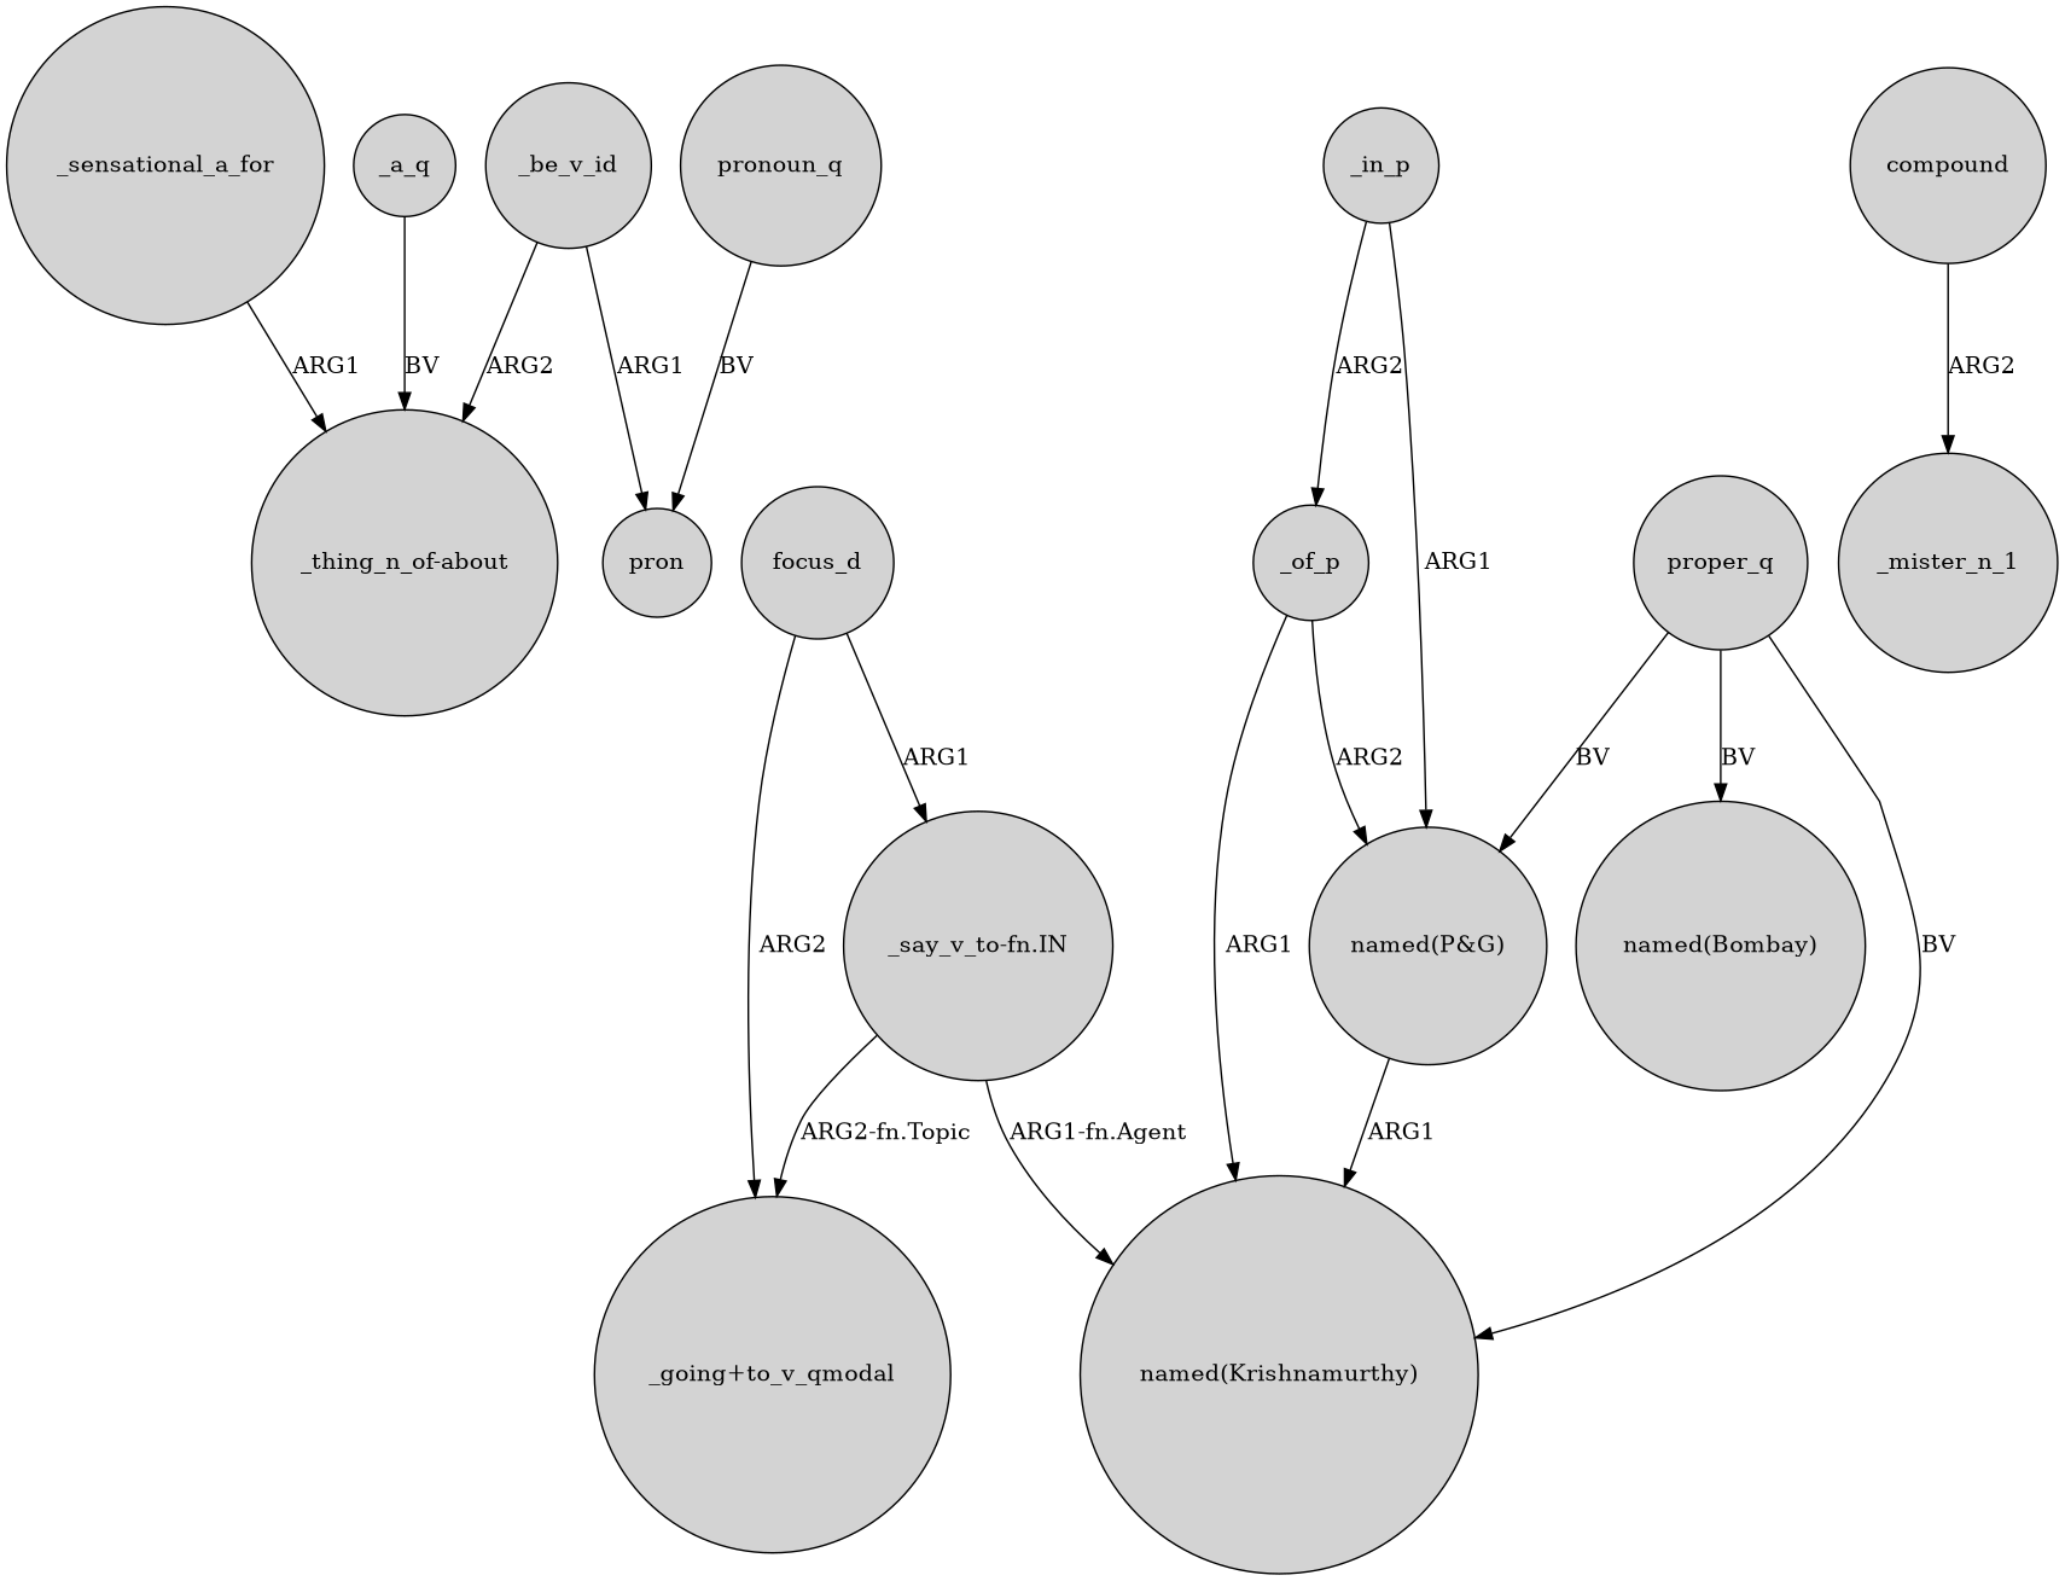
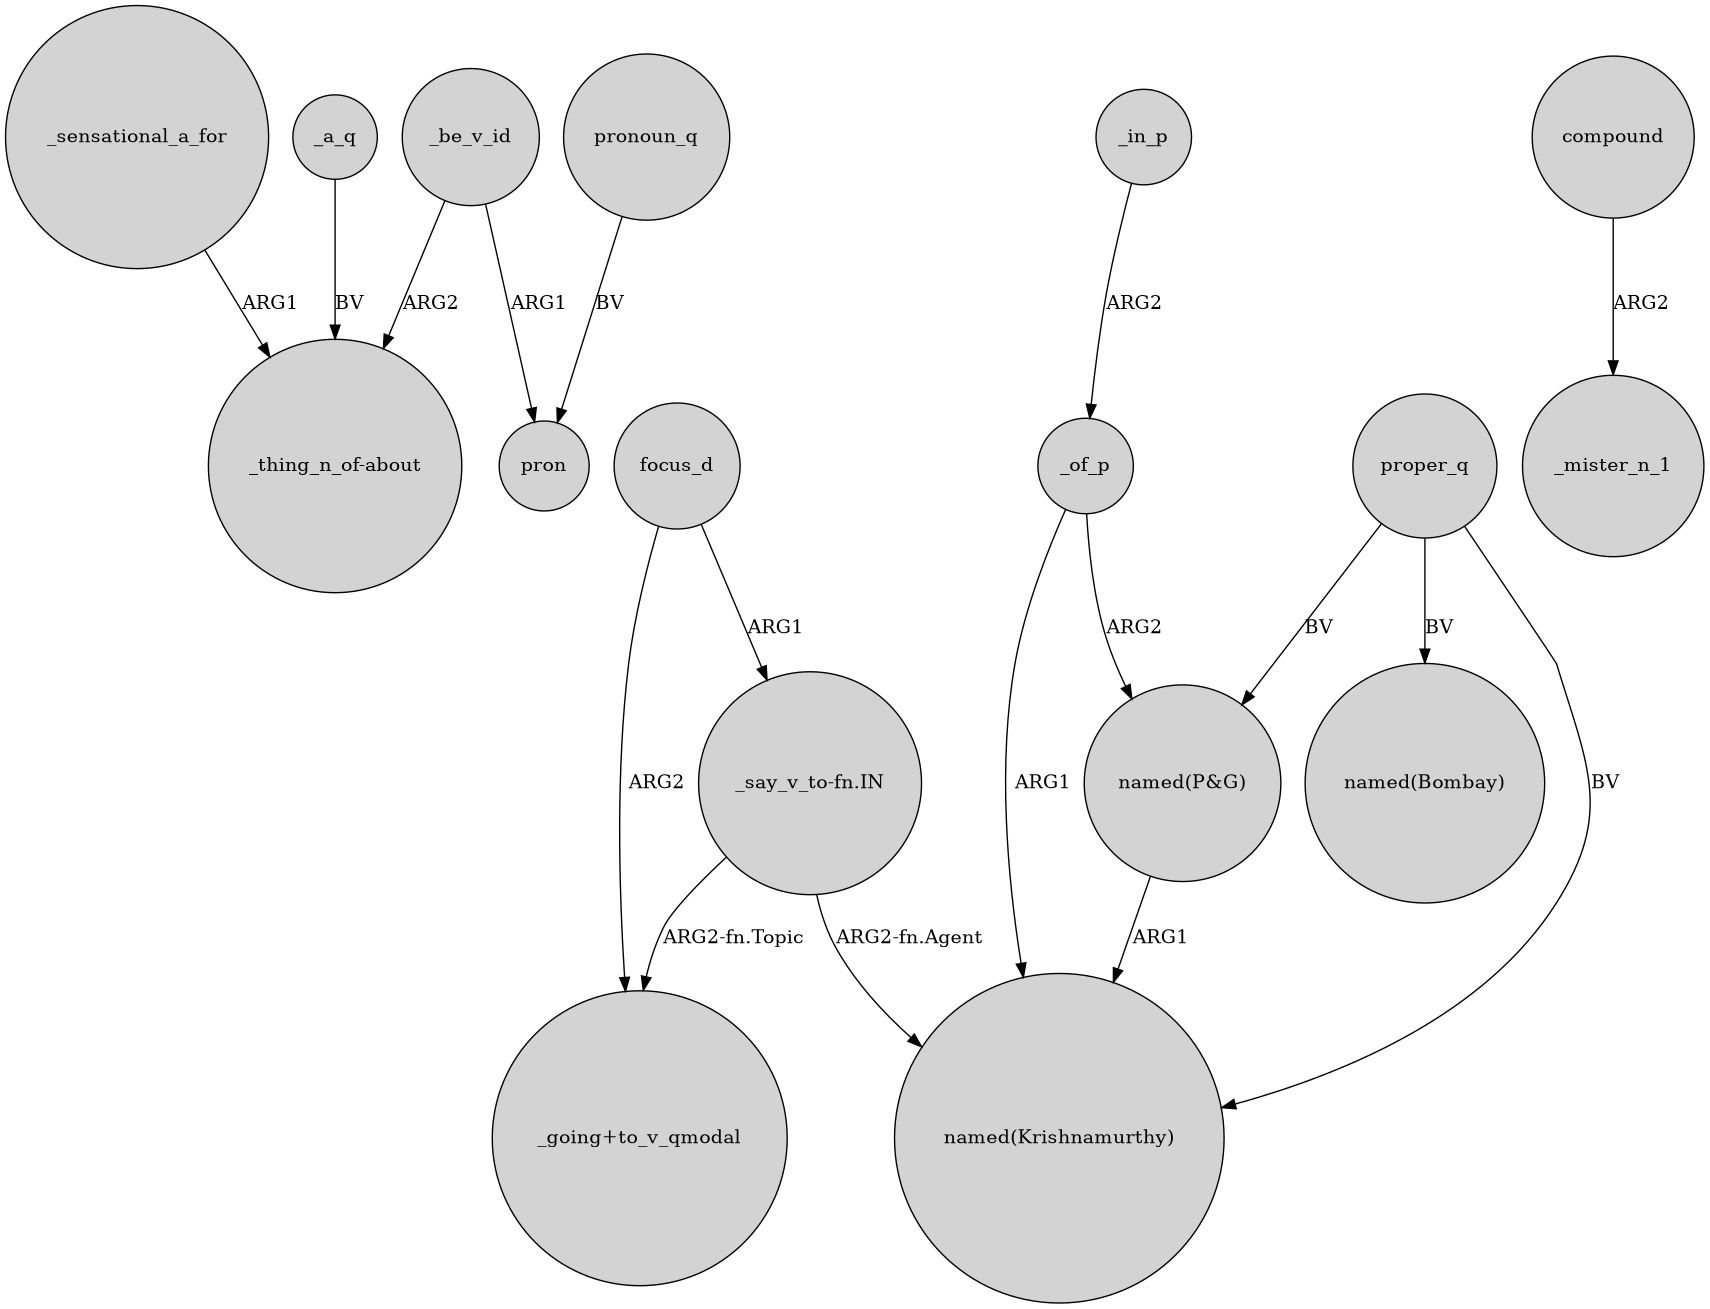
  digraph {
    node [shape=circle style=filled]
    _sensational_a_for
    "_thing_n_of-about"
    "_say_v_to-fn.IN"
    "named(Krishnamurthy)"
    "_going+to_v_qmodal"
    _in_p
    "named(P&G)"
    _of_p
    compound
    _mister_n_1
    _be_v_id
    pron
    proper_q
    "named(Bombay)"
    pronoun_q
    _a_q
    focus_d
    _sensational_a_for -> "_thing_n_of-about" [label=ARG1]
-   "_say_v_to-fn.IN" -> "named(Krishnamurthy)" [label="ARG1-fn.Agent"]
+   "_say_v_to-fn.IN" -> "named(Krishnamurthy)" [label="ARG2-fn.Agent"]
    "_say_v_to-fn.IN" -> "_going+to_v_qmodal" [label="ARG2-fn.Topic"]
-   _in_p -> "named(P&G)" [label=ARG1]
    _in_p -> _of_p [label=ARG2]
    "named(P&G)" -> "named(Krishnamurthy)" [label=ARG1]
    _of_p -> "named(Krishnamurthy)" [label=ARG1]
    _of_p -> "named(P&G)" [label=ARG2]
    compound -> _mister_n_1 [label=ARG2]
    _be_v_id -> "_thing_n_of-about" [label=ARG2]
    _be_v_id -> pron [label=ARG1]
    proper_q -> "named(Krishnamurthy)" [label=BV]
    proper_q -> "named(P&G)" [label=BV]
    proper_q -> "named(Bombay)" [label=BV]
    pronoun_q -> pron [label=BV]
    _a_q -> "_thing_n_of-about" [label=BV]
    focus_d -> "_say_v_to-fn.IN" [label=ARG1]
    focus_d -> "_going+to_v_qmodal" [label=ARG2]
  }
